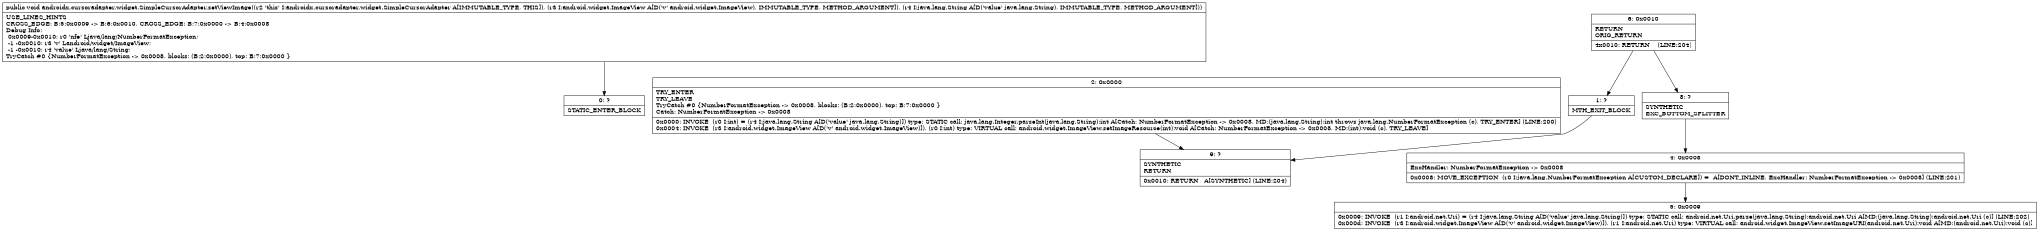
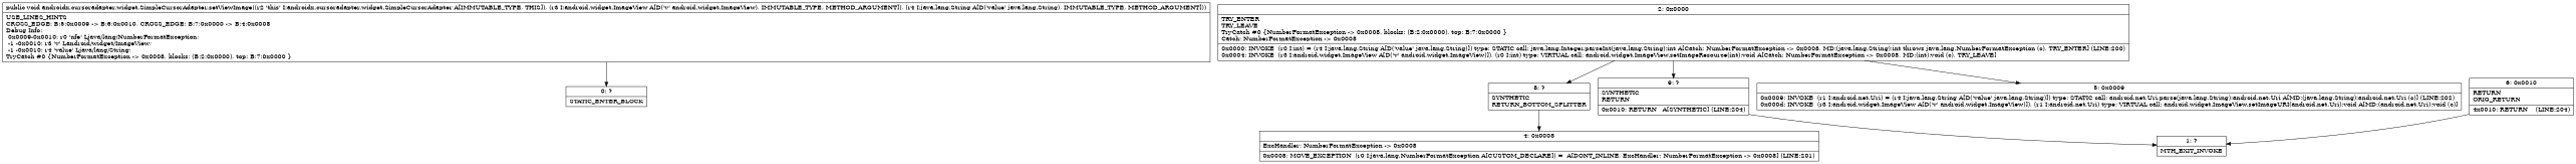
  digraph {
    node [shape=record]
    n1 [label="{0\:\ ?|STATIC_ENTER_BLOCK\l}"]
    n2 [label="{2\:\ 0x0000|TRY_ENTER\lTRY_LEAVE\lTryCatch #0 \{NumberFormatException \-\> 0x0008, blocks: (B:2:0x0000), top: B:7:0x0000 \}\lCatch: NumberFormatException \-\> 0x0008\l|0x0000: INVOKE  (r0 I:int) = (r4 I:java.lang.String A[D('value' java.lang.String)]) type: STATIC call: java.lang.Integer.parseInt(java.lang.String):int A[Catch: NumberFormatException \-\> 0x0008, MD:(java.lang.String):int throws java.lang.NumberFormatException (c), TRY_ENTER] (LINE:200)\l0x0004: INVOKE  (r3 I:android.widget.ImageView A[D('v' android.widget.ImageView)]), (r0 I:int) type: VIRTUAL call: android.widget.ImageView.setImageResource(int):void A[Catch: NumberFormatException \-\> 0x0008, MD:(int):void (c), TRY_LEAVE]\l}"]
-   n3 [label="{8\:\ ?|SYNTHETIC\lEXC_BOTTOM_SPLITTER\l}"]
+   n3 [label="{8\:\ ?|SYNTHETIC\lRETURN_BOTTOM_SPLITTER\l}"]
    n4 [label="{9\:\ ?|SYNTHETIC\lRETURN\l|0x0010: RETURN   A[SYNTHETIC] (LINE:204)\l}"]
    n5 [label="{4\:\ 0x0008|ExcHandler: NumberFormatException \-\> 0x0008\l|0x0008: MOVE_EXCEPTION  (r0 I:java.lang.NumberFormatException A[CUSTOM_DECLARE]) =  A[DONT_INLINE, ExcHandler: NumberFormatException \-\> 0x0008] (LINE:201)\l}"]
    n6 [label="{5\:\ 0x0009|0x0009: INVOKE  (r1 I:android.net.Uri) = (r4 I:java.lang.String A[D('value' java.lang.String)]) type: STATIC call: android.net.Uri.parse(java.lang.String):android.net.Uri A[MD:(java.lang.String):android.net.Uri (c)] (LINE:202)\l0x000d: INVOKE  (r3 I:android.widget.ImageView A[D('v' android.widget.ImageView)]), (r1 I:android.net.Uri) type: VIRTUAL call: android.widget.ImageView.setImageURI(android.net.Uri):void A[MD:(android.net.Uri):void (c)]\l}"]
-   n7 [label="{1\:\ ?|MTH_EXIT_BLOCK\l}"]
+   n7 [label="{1\:\ ?|MTH_EXIT_INVOKE\l}"]
    n8 [label="{6\:\ 0x0010|RETURN\lORIG_RETURN\l|4x0010: RETURN    (LINE:204)\l}"]
    n9 [label="{public void androidx.cursoradapter.widget.SimpleCursorAdapter.setViewImage((r2 'this' I:androidx.cursoradapter.widget.SimpleCursorAdapter A[IMMUTABLE_TYPE, THIS]), (r3 I:android.widget.ImageView A[D('v' android.widget.ImageView), IMMUTABLE_TYPE, METHOD_ARGUMENT]), (r4 I:java.lang.String A[D('value' java.lang.String), IMMUTABLE_TYPE, METHOD_ARGUMENT]))  | USE_LINES_HINTS\lCROSS_EDGE: B:5:0x0009 \-\> B:6:0x0010, CROSS_EDGE: B:7:0x0000 \-\> B:4:0x0008\lDebug Info:\l  0x0009\-0x0010: r0 'nfe' Ljava\/lang\/NumberFormatException;\l  \-1 \-0x0010: r3 'v' Landroid\/widget\/ImageView;\l  \-1 \-0x0010: r4 'value' Ljava\/lang\/String;\lTryCatch #0 \{NumberFormatException \-\> 0x0008, blocks: (B:2:0x0000), top: B:7:0x0000 \}\l}"]
-   n8 -> n3
+   n2 -> n3
    n2 -> n4
    n3 -> n5
-   n7 -> n4
-   n5 -> n6
+   n4 -> n7
+   n2 -> n6
    n8 -> n7
    n9 -> n1
  }
